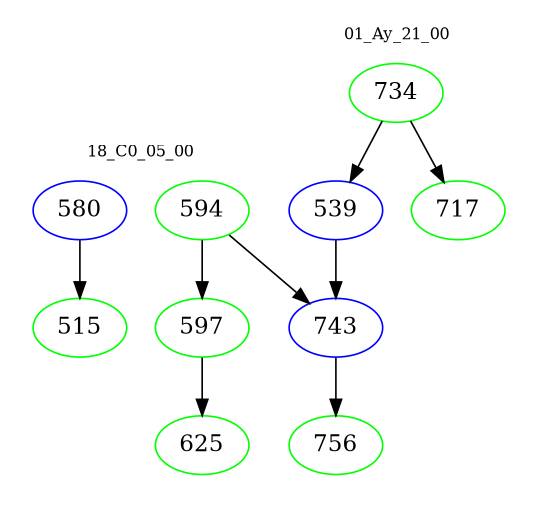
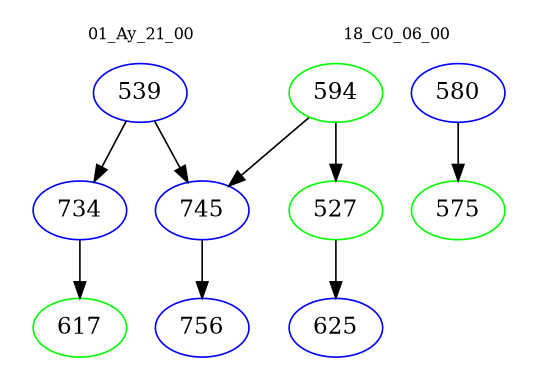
  digraph {
    node [color=green]
    edge [color=black]
    n1 [color=blue label=539]
-   n2 [label=734]
-   n3 [color=blue label=743]
-   n4 [label=717]
-   n5 [label=756]
+   n2 [color=blue label=734]
+   n3 [color=blue label=745]
+   n4 [label=617]
+   n5 [color=blue label=756]
    n6 [label=594]
    n7 [color=blue label=580]
-   n8 [label=597]
-   n9 [label=515]
-   n10 [label=625]
+   n8 [label=527]
+   n9 [label=575]
+   n10 [color=blue label=625]
    subgraph cluster_1 {
      color=white
      fontsize=10
      label="01_Ay_21_00"
      n1
      n2
      n3
      n4
      n5
    }
    subgraph cluster_2 {
      color=white
      fontsize=10
-     label="18_C0_05_00"
+     label="18_C0_06_00"
      n6
      n7
      n8
      n9
      n10
    }
-   n2 -> n1
+   n1 -> n2
    n1 -> n3
    n2 -> n4
    n3 -> n5
    n6 -> n3
    n6 -> n8
    n7 -> n9
    n8 -> n10
  }
